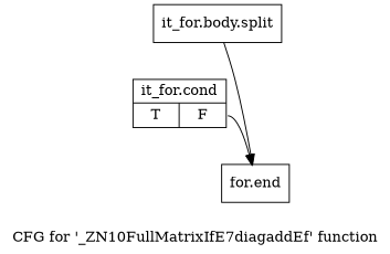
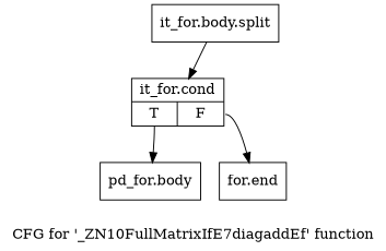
  digraph {
    label="CFG for '_ZN10FullMatrixIfE7diagaddEf' function"
    node [shape=record]
    n1 [label="{it_for.cond|{<s0>T|<s1>F}}"]
+   n2 [label="{pd_for.body}"]
    n3 [label="{for.end}"]
    n4 [label="{it_for.body.split}"]
+   n1 -> n2 [tailport=s0]
    n1 -> n3 [tailport=s1]
-   n4 -> n3
+   n4 -> n1
  }
